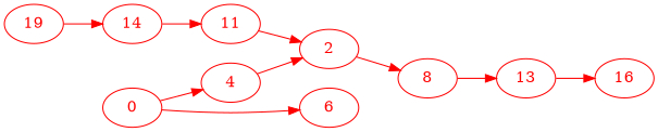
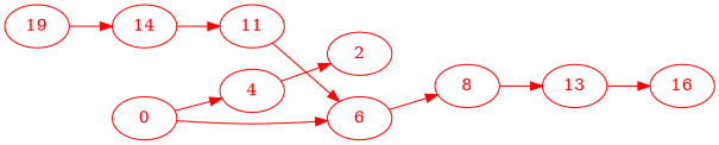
  digraph {
    rankdir=LR
    node [color=red fontcolor=red]
    edge [color=red]
    0
    4
    6
    2
    8
    13
    16
    11
    14
    19
    0 -> 4
    0 -> 6
    4 -> 2
-   2 -> 8
+   6 -> 8
    8 -> 13
    13 -> 16
-   11 -> 2
+   11 -> 6
    14 -> 11
    19 -> 14
  }
